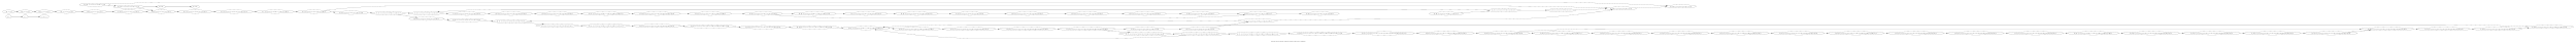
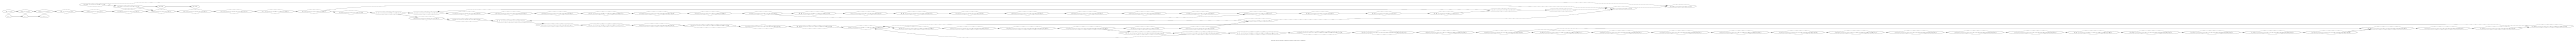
  digraph {
    fontname="PT Serif"
    label="Control-flow-graph for register allocator (function _garbage)"
    rankdir=LR
    node [fontname="PT Serif"]
    edge [fontname="PT Serif"]
    n1 [label="0, 0: "]
    n2 [label="1, 1: "]
    n3 [label="2, 29: 0 1 "]
    n4 [label="3, 34: 0 1 2 3 "]
    n5 [label="4, 87: 0 1 2 3 4 5 "]
    n6 [label="5, 93: 0 1 2 3 4 5 6 7 "]
    n7 [label="6, 99: 0 1 2 3 4 5 6 7 8 9 "]
    n8 [label="7, 4: 0 1 2 3 4 5 6 7 8 9 10 11 "]
    n9 [label="8, 137: 0 1 2 3 4 5 6 7 8 9 10 11 12 13 "]
    n10 [label="9, 3: 0 1 2 3 4 5 6 7 8 9 10 11 12 13 "]
    n11 [label="10, 5: 0 1 2 3 4 5 6 7 8 9 10 11 12 13 14 15 "]
    n12 [label="11, 6: 0 1 2 3 4 5 6 7 8 9 10 11 12 13 14 15 16 17 "]
    n13 [label="12, 7: 0 1 2 3 4 5 6 7 8 9 10 11 12 13 16 17 18 19 "]
    n14 [label="13, 9: 0 1 2 3 4 5 6 7 8 9 10 11 12 13 18 19 "]
    n15 [label="14, 12: 0 1 2 3 4 5 6 7 8 9 10 11 12 13 18 19 "]
    n16 [label="80, 120: 0 1 2 3 4 5 6 7 8 9 10 11 12 13 "]
    n17 [label="15, 13: 0 1 2 3 4 5 6 7 8 9 10 11 12 13 18 19 "]
    n18 [label="81, 122: 0 1 2 3 4 5 6 7 8 9 10 11 12 13 "]
    n19 [label="16, 16: 0 1 2 3 4 5 6 7 8 9 10 11 12 13 18 19 "]
    n20 [label="38, 132: 0 1 2 3 4 5 6 7 8 9 10 11 12 13 18 19 "]
    n21 [label="17, 18: 0 1 2 3 4 5 6 7 8 9 10 11 12 13 18 19 20 21 "]
    n22 [label="39, 86: 0 1 2 3 4 5 6 7 8 9 10 11 12 13 18 19 34 35 "]
    n23 [label="18, 19: 0 1 2 3 4 5 6 7 8 9 10 11 12 13 18 19 20 21 22 23 "]
    n24 [label="19, 22: 0 1 2 3 4 5 6 7 8 9 10 11 12 13 18 19 22 23 24 25 "]
    n25 [label="20, 23: 0 1 2 3 4 5 6 7 8 9 10 11 12 13 18 19 22 23 24 25 26 27 "]
    n26 [label="21, 24: 0 1 2 3 4 5 6 7 8 9 10 11 12 13 18 19 22 23 26 27 28 29 "]
    n27 [label="22, 25: 0 1 2 3 4 5 6 7 8 9 10 11 12 13 18 19 22 23 28 29 "]
    n28 [label="23, 26: 0 1 2 3 4 5 6 7 8 9 10 11 12 13 18 19 22 23 "]
    n29 [label="24, 30: 0 1 2 3 4 5 6 7 8 9 10 11 12 13 18 19 22 23 30 31 "]
    n30 [label="32, 39: 0 1 2 3 4 5 6 7 8 9 10 11 12 13 18 19 22 23 "]
    n31 [label="25, 31: 0 1 2 3 4 5 6 7 8 9 10 11 12 13 18 19 22 23 30 31 "]
    n32 [label="33, 40: 0 1 2 3 4 5 6 7 8 9 10 11 12 13 18 19 22 23 "]
    n33 [label="26, 32: 0 1 2 3 4 5 6 7 8 9 10 11 12 13 18 19 22 23 30 31 "]
    n34 [label="27, 33: 0 1 2 3 4 5 6 7 8 9 10 11 12 13 18 19 22 23 "]
    n35 [label="28, 35: 0 1 2 3 4 5 6 7 8 9 10 11 12 13 18 19 22 23 32 33 "]
    n36 [label="29, 36: 0 1 2 3 4 5 6 7 8 9 10 11 12 13 18 19 22 23 32 33 "]
    n37 [label="30, 37: 0 1 2 3 4 5 6 7 8 9 10 11 12 13 18 19 22 23 32 33 "]
    n38 [label="31, 38: 0 1 2 3 4 5 6 7 8 9 10 11 12 13 18 19 22 23 "]
+   n39 [label="34, 41: 0 1 2 3 4 5 6 7 8 9 10 11 12 13 18 19 "]
    n40 [label="35, 44: 0 1 2 3 4 5 6 7 8 9 10 11 12 13 18 19 "]
    n41 [label="36, 47: 0 1 2 3 4 5 6 7 8 9 10 11 12 13 18 19 "]
    n42 [label="37, 50: 0 1 2 3 4 5 6 7 8 9 10 11 12 13 "]
    n43 [label="40, 53: 0 1 2 3 4 5 6 7 8 9 10 11 12 13 18 19 34 35 "]
    n44 [label="41, 55: 0 1 2 3 4 5 6 7 8 9 10 11 12 13 18 19 34 35 36 37 "]
    n45 [label="42, 56: 0 1 2 3 4 5 6 7 8 9 10 11 12 13 18 19 34 35 36 37 38 39 "]
    n46 [label="43, 61: 0 1 2 3 4 5 6 7 8 9 10 11 12 13 18 19 34 35 38 39 40 41 "]
    n47 [label="44, 62: 0 1 2 3 4 5 6 7 8 9 10 11 12 13 18 19 34 35 38 39 40 41 42 43 "]
    n48 [label="45, 63: 0 1 2 3 4 5 6 7 8 9 10 11 12 13 18 19 34 35 38 39 42 43 "]
    n49 [label="46, 134: 0 1 2 3 4 5 6 7 8 9 10 11 12 13 18 19 34 35 38 39 44 45 "]
    n50 [label="47, 65: 0 1 2 3 4 5 6 7 8 9 10 11 12 13 18 19 34 35 38 39 44 45 "]
    n51 [label="48, 66: 0 1 2 3 4 5 6 7 8 9 10 11 12 13 18 19 34 35 38 39 44 45 "]
    n52 [label="49, 67: 0 1 2 3 4 5 6 7 8 9 10 11 12 13 18 19 34 35 38 39 44 45 46 47 "]
    n53 [label="50, 68: 0 1 2 3 4 5 6 7 8 9 10 11 12 13 18 19 34 35 38 39 44 45 46 47 48 49 "]
    n54 [label="51, 69: 0 1 2 3 4 5 6 7 8 9 10 11 12 13 18 19 34 35 38 39 44 45 46 47 48 49 "]
    n55 [label="52, 73: 0 1 2 3 4 5 6 7 8 9 10 11 12 13 18 19 34 35 38 39 44 45 48 49 "]
    n56 [label="77, 109: 0 1 2 3 4 5 6 7 8 9 10 11 12 13 18 19 34 35 "]
    n57 [label="53, 75: 0 1 2 3 4 5 6 7 8 9 10 11 12 13 18 19 34 35 38 39 44 45 48 49 "]
    n58 [label="78, 112: 0 1 2 1 4 5 6 7 8 9 10 11 12 13 18 19 34 35"]
    n59 [label="54, 79: 0 1 2 3 4 5 6 7 8 9 10 11 12 13 18 19 34 35 38 39 44 45 48 49 50 51 "]
    n60 [label="55, 80: 0 1 2 3 4 5 6 7 8 9 10 11 12 13 18 19 34 35 38 39 44 45 48 49 50 51 52 53 "]
    n61 [label="56, 81: 0 1 2 3 4 5 6 7 8 9 10 11 12 13 18 19 34 35 38 39 44 45 48 49 52 53 54 55 "]
    n62 [label="57, 82: 0 1 2 3 4 5 6 7 8 9 10 11 12 13 18 19 34 35 38 39 44 45 48 49 54 55 "]
    n63 [label="58, 83: 0 1 2 3 4 5 6 7 8 9 10 11 12 13 18 19 34 35 38 39 44 45 48 49 "]
    n64 [label="59, 88: 0 1 2 3 4 5 6 7 8 9 10 11 12 13 18 19 34 35 38 39 44 45 48 49 56 57 "]
    n65 [label="73, 104: 0 1 2 3 4 5 6 7 8 9 10 11 12 13 18 19 34 35 38 39 44 45 48 49 "]
    n66 [label="60, 89: 0 1 2 3 4 5 6 7 8 9 10 11 12 13 18 19 34 35 38 39 44 45 48 49 56 57 "]
    n67 [label="74, 105: 0 1 2 3 4 5 6 7 8 9 10 11 12 13 18 19 34 35 38 39 44 45 48 49 "]
    n68 [label="61, 90: 0 1 2 3 4 5 6 7 8 9 10 11 12 13 18 19 34 35 38 39 44 45 48 49 56 57 "]
    n69 [label="62, 91: 0 1 2 3 4 5 6 7 8 9 10 11 12 13 18 19 34 35 38 39 44 45 48 49 56 57 "]
    n70 [label="63, 92: 0 1 2 3 4 5 6 7 8 9 10 11 12 13 18 19 34 35 38 39 44 45 48 49 "]
    n71 [label="64, 94: 0 1 2 3 4 5 6 7 8 9 10 11 12 13 18 19 34 35 38 39 44 45 48 49 58 59 "]
    n72 [label="65, 95: 0 1 2 3 4 5 6 7 8 9 10 11 12 13 18 19 34 35 38 39 44 45 48 49 58 59 "]
    n73 [label="66, 96: 0 1 2 3 4 5 6 7 8 9 10 11 12 13 18 19 34 35 38 39 44 45 48 49 58 59 "]
    n74 [label="67, 97: 0 1 2 3 4 5 6 7 8 9 10 11 12 13 18 19 34 35 38 39 44 45 48 49 58 59 "]
    n75 [label="68, 98: 0 1 2 3 4 5 6 7 8 9 10 11 12 13 18 19 34 35 38 39 44 45 48 49 "]
    n76 [label="69, 100: 0 1 2 3 4 5 6 7 8 9 10 11 12 13 18 19 34 35 38 39 44 45 48 49 60 61 "]
    n77 [label="70, 101: 0 1 2 3 4 5 6 7 8 9 10 11 12 13 18 19 34 35 38 39 44 45 48 49 60 61 "]
    n78 [label="71, 102: 0 1 2 3 4 5 6 7 8 9 10 11 12 13 18 19 34 35 38 39 44 45 48 49 60 61 "]
    n79 [label="72, 103: 0 1 2 3 4 5 6 7 8 9 10 11 12 13 18 19 34 35 38 39 44 45 48 49 "]
    n80 [label="75, 106: 0 1 2 3 4 5 6 7 8 9 10 11 12 13 18 19 34 35 38 39 44 45 "]
    n81 [label="76, 108: 0 1 2 3 4 5 6 7 8 9 10 11 12 13 18 19 34 35 38 39 44 45 "]
    n82 [label="79, 115: 0 1 2 3 4 5 6 7 8 9 10 11 12 13 18 19 34 35 "]
    n83 [label="82, 124: 0 1 2 3 4 5 6 7 8 9 10 11 12 13 "]
    n84 [label="83, 125: 0 1 2 3 4 5 6 7 8 9 10 11 12 13 "]
    n85 [label="84, 128: "]
    n86 [label="85, 129: "]
    n1 -> n2
    n2 -> n3
    n4 -> n5
    n5 -> n6
    n6 -> n7
    n7 -> n8
    n8 -> n9
    n9 -> n10
    n10 -> n11
    n11 -> n12
    n12 -> n13
    n13 -> n14
    n14 -> n15
    n14 -> n16
    n15 -> n17
    n16 -> n18
    n17 -> n19
    n17 -> n20
    n19 -> n21
    n20 -> n22
    n21 -> n23
    n22 -> n43
    n23 -> n24
    n24 -> n25
    n25 -> n26
    n26 -> n27
    n27 -> n28
    n28 -> n29
    n28 -> n30
    n29 -> n31
    n30 -> n32
    n31 -> n33
+   n32 -> n39
    n33 -> n34
    n34 -> n35
    n35 -> n36
    n36 -> n37
    n37 -> n38
    n38 -> n30
+   n39 -> n40
    n40 -> n41
    n41 -> n19
    n41 -> n42
    n42 -> n16
    n43 -> n44
    n44 -> n45
    n45 -> n46
    n46 -> n47
    n47 -> n48
    n48 -> n49
    n49 -> n50
    n50 -> n51
    n51 -> n52
    n52 -> n53
    n53 -> n54
    n54 -> n55
    n54 -> n56
    n55 -> n57
    n56 -> n58
    n57 -> n50
    n57 -> n59
    n58 -> n82
    n59 -> n60
    n60 -> n61
    n61 -> n62
    n62 -> n63
    n63 -> n64
    n63 -> n65
    n64 -> n66
    n65 -> n67
    n66 -> n68
    n67 -> n80
    n68 -> n69
    n69 -> n70
    n70 -> n71
    n71 -> n72
    n72 -> n73
    n73 -> n74
    n74 -> n75
    n75 -> n76
    n76 -> n77
    n77 -> n78
    n78 -> n79
    n79 -> n65
    n80 -> n81
    n81 -> n50
    n82 -> n16
    n82 -> n43
    n83 -> n18
    n83 -> n84
    n84 -> n10
    n84 -> n85
    n85 -> n86
  }
